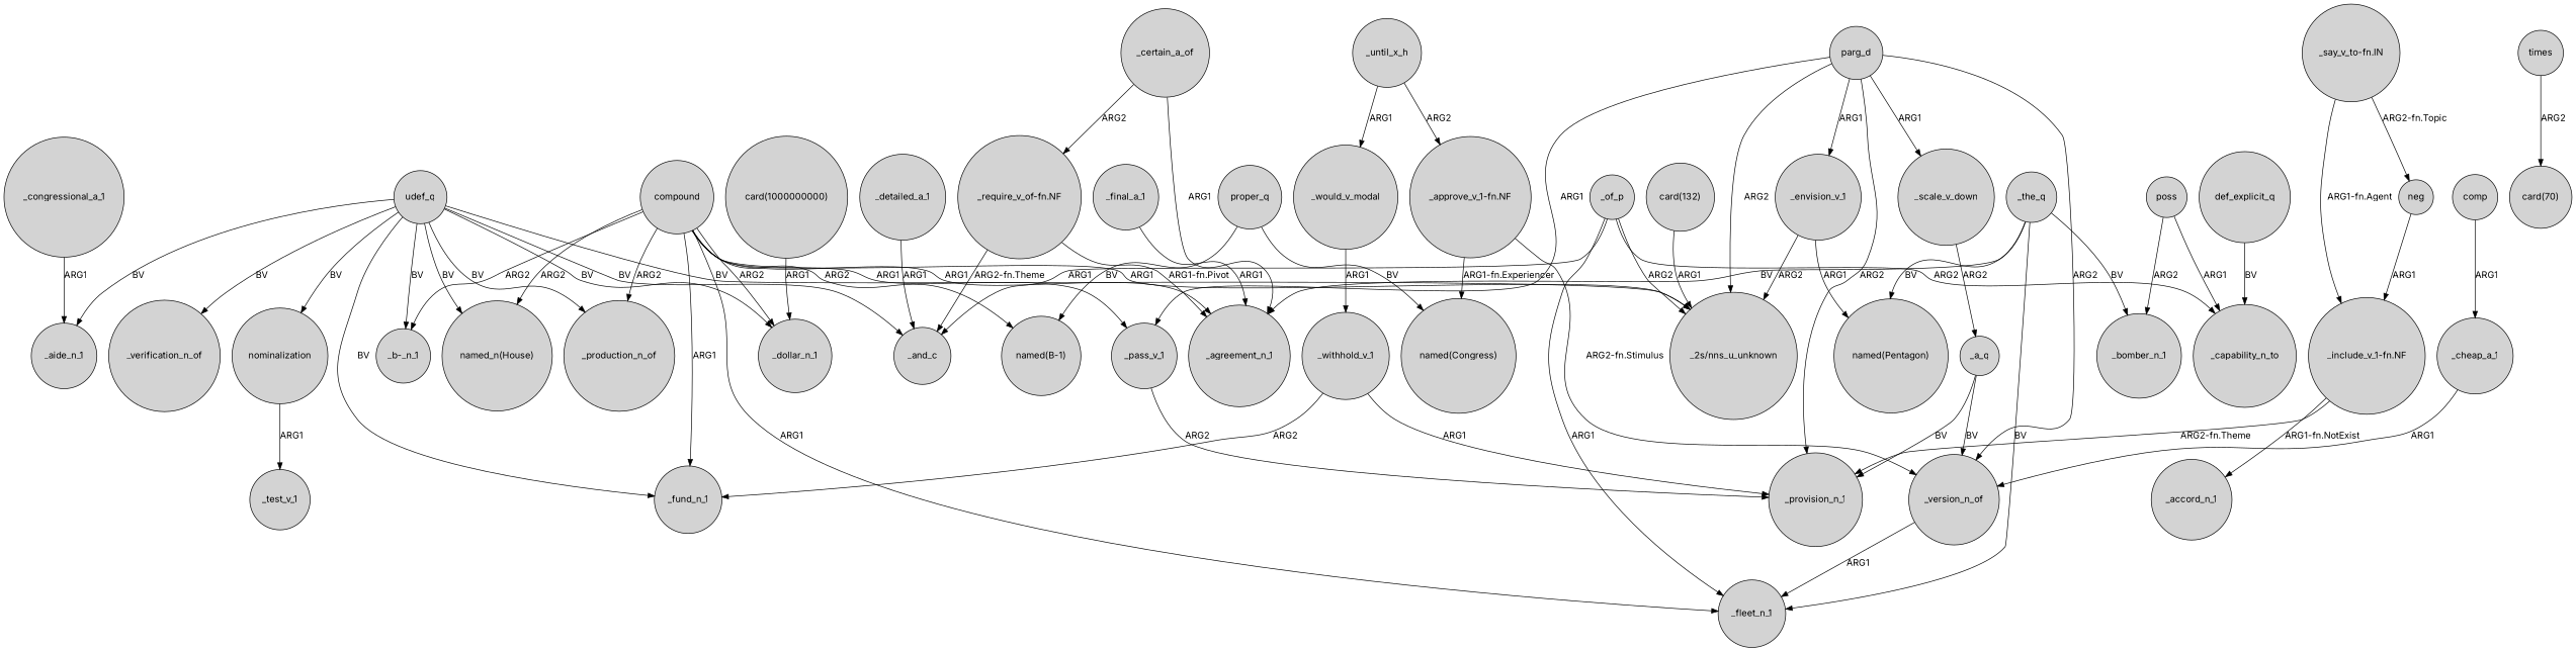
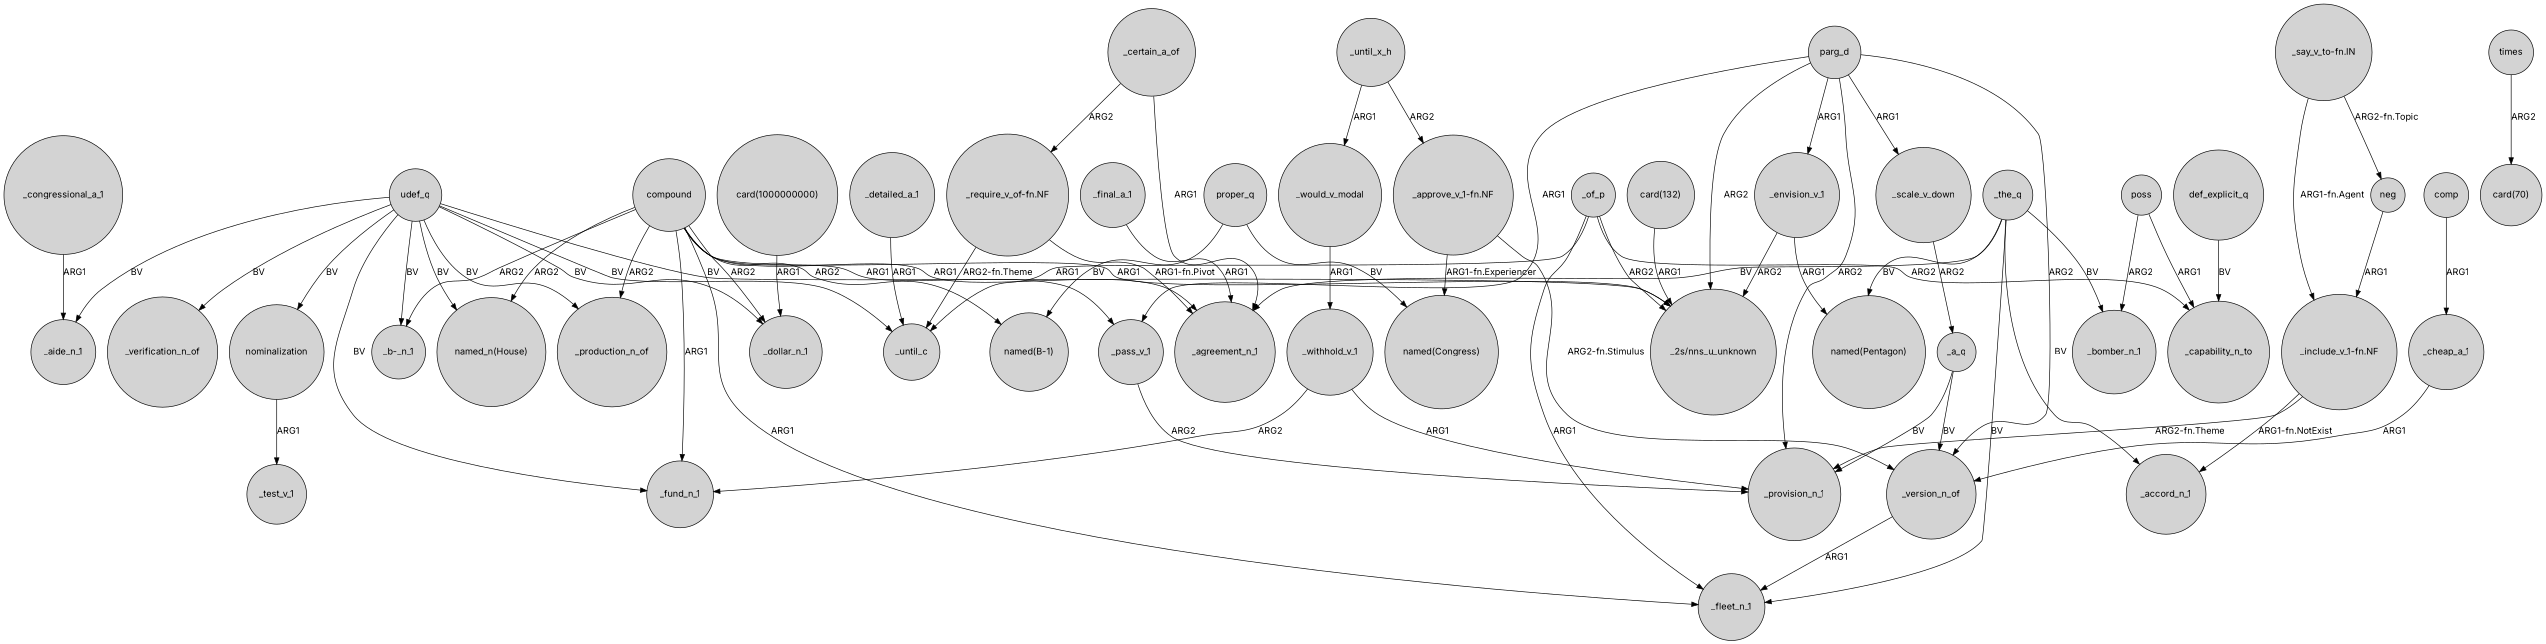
  digraph {
    fontname=Inter
    node [fontname=Inter shape=circle style=filled]
    edge [fontname=Inter]
    udef_q
    "named_n(House)"
    _production_n_of
-   _and_c
+   _and_c [label=_until_c]
    "_2s/nns_u_unknown"
    _aide_n_1
    "_b-_n_1"
    nominalization
    _fund_n_1
    _verification_n_of
    _dollar_n_1
    _test_v_1
    _would_v_modal
    _withhold_v_1
    _provision_n_1
    def_explicit_q
    _capability_n_to
    "_include_v_1-fn.NF"
    _accord_n_1
    _cheap_a_1
    _version_n_of
    _fleet_n_1
    "_require_v_of-fn.NF"
    _agreement_n_1
    _certain_a_of
    _of_p
    _detailed_a_1
    _until_x_h
    "_approve_v_1-fn.NF"
    "named(Congress)"
    compound
    n32 [label="named(B-1)"]
    _pass_v_1
    _scale_v_down
    _a_q
    parg_d
    _envision_v_1
    "named(Pentagon)"
    _congressional_a_1
    times
    "card(70)"
    "card(1000000000)"
    comp
    proper_q
    "_say_v_to-fn.IN"
    neg
    poss
    _bomber_n_1
    _the_q
    _final_a_1
    "card(132)"
    udef_q -> "named_n(House)" [label=BV]
    udef_q -> _production_n_of [label=BV]
    udef_q -> _and_c [label=BV]
    udef_q -> "_2s/nns_u_unknown" [label=BV]
    udef_q -> _aide_n_1 [label=BV]
    udef_q -> "_b-_n_1" [label=BV]
    udef_q -> nominalization [label=BV]
    udef_q -> _fund_n_1 [label=BV]
    udef_q -> _verification_n_of [label=BV]
    udef_q -> _dollar_n_1 [label=BV]
    nominalization -> _test_v_1 [label=ARG1]
    _would_v_modal -> _withhold_v_1 [label=ARG1]
    _withhold_v_1 -> _fund_n_1 [label=ARG2]
    _withhold_v_1 -> _provision_n_1 [label=ARG1]
    def_explicit_q -> _capability_n_to [label=BV]
    "_include_v_1-fn.NF" -> _provision_n_1 [label="ARG2-fn.Theme"]
    "_include_v_1-fn.NF" -> _accord_n_1 [label="ARG1-fn.NotExist"]
    _cheap_a_1 -> _version_n_of [label=ARG1]
    _version_n_of -> _fleet_n_1 [label=ARG1]
    "_require_v_of-fn.NF" -> _and_c [label="ARG2-fn.Theme"]
    "_require_v_of-fn.NF" -> _agreement_n_1 [label="ARG1-fn.Pivot"]
    _certain_a_of -> "_require_v_of-fn.NF" [label=ARG2]
    _certain_a_of -> _agreement_n_1 [label=ARG1]
    _of_p -> _and_c [label=ARG1]
    _of_p -> "_2s/nns_u_unknown" [label=ARG2]
    _of_p -> _capability_n_to [label=ARG2]
    _of_p -> _fleet_n_1 [label=ARG1]
    _detailed_a_1 -> _and_c [label=ARG1]
    _until_x_h -> _would_v_modal [label=ARG1]
    _until_x_h -> "_approve_v_1-fn.NF" [label=ARG2]
    "_approve_v_1-fn.NF" -> _version_n_of [label="ARG2-fn.Stimulus"]
    "_approve_v_1-fn.NF" -> "named(Congress)" [label="ARG1-fn.Experiencer"]
    compound -> "named_n(House)" [label=ARG2]
    compound -> _production_n_of [label=ARG2]
    compound -> "_2s/nns_u_unknown" [label=ARG1]
    compound -> "_b-_n_1" [label=ARG2]
    compound -> _fund_n_1 [label=ARG1]
    compound -> _dollar_n_1 [label=ARG2]
    compound -> _fleet_n_1 [label=ARG1]
    compound -> _agreement_n_1 [label=ARG1]
    compound -> n32 [label=ARG2]
    compound -> _pass_v_1 [label=ARG1]
    _pass_v_1 -> _provision_n_1 [label=ARG2]
    _scale_v_down -> _a_q [label=ARG2]
    _a_q -> _provision_n_1 [label=BV]
    _a_q -> _version_n_of [label=BV]
    parg_d -> "_2s/nns_u_unknown" [label=ARG2]
    parg_d -> _provision_n_1 [label=ARG2]
    parg_d -> _version_n_of [label=ARG2]
    parg_d -> _pass_v_1 [label=ARG1]
    parg_d -> _scale_v_down [label=ARG1]
    parg_d -> _envision_v_1 [label=ARG1]
    _envision_v_1 -> "_2s/nns_u_unknown" [label=ARG2]
    _envision_v_1 -> "named(Pentagon)" [label=ARG1]
    _congressional_a_1 -> _aide_n_1 [label=ARG1]
    times -> "card(70)" [label=ARG2]
    "card(1000000000)" -> _dollar_n_1 [label=ARG1]
    comp -> _cheap_a_1 [label=ARG1]
    proper_q -> "named(Congress)" [label=BV]
    proper_q -> n32 [label=BV]
    "_say_v_to-fn.IN" -> "_include_v_1-fn.NF" [label="ARG1-fn.Agent"]
    "_say_v_to-fn.IN" -> neg [label="ARG2-fn.Topic"]
    neg -> "_include_v_1-fn.NF" [label=ARG1]
    poss -> _capability_n_to [label=ARG1]
    poss -> _bomber_n_1 [label=ARG2]
+   _the_q -> _accord_n_1 [label=BV]
    _the_q -> _fleet_n_1 [label=BV]
    _the_q -> _agreement_n_1 [label=BV]
    _the_q -> "named(Pentagon)" [label=BV]
    _the_q -> _bomber_n_1 [label=BV]
    _final_a_1 -> _agreement_n_1 [label=ARG1]
    "card(132)" -> "_2s/nns_u_unknown" [label=ARG1]
  }
